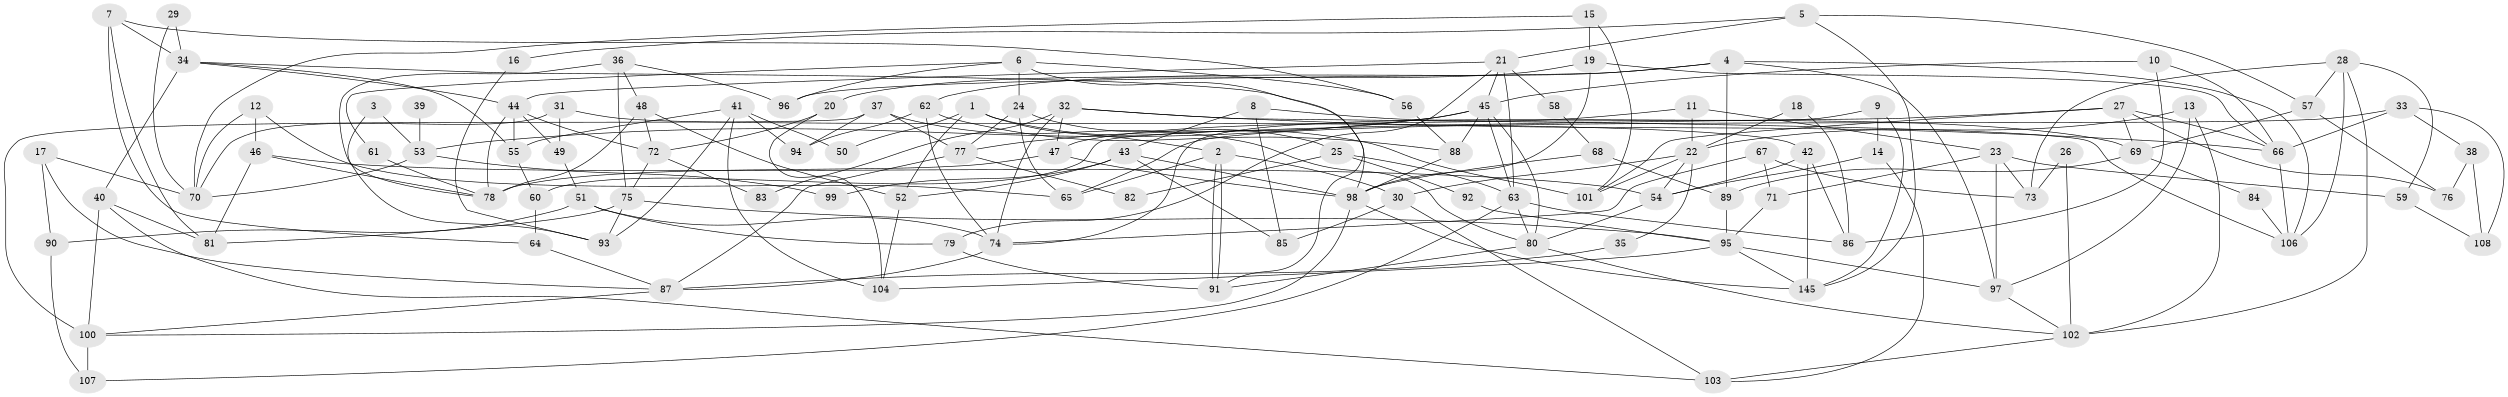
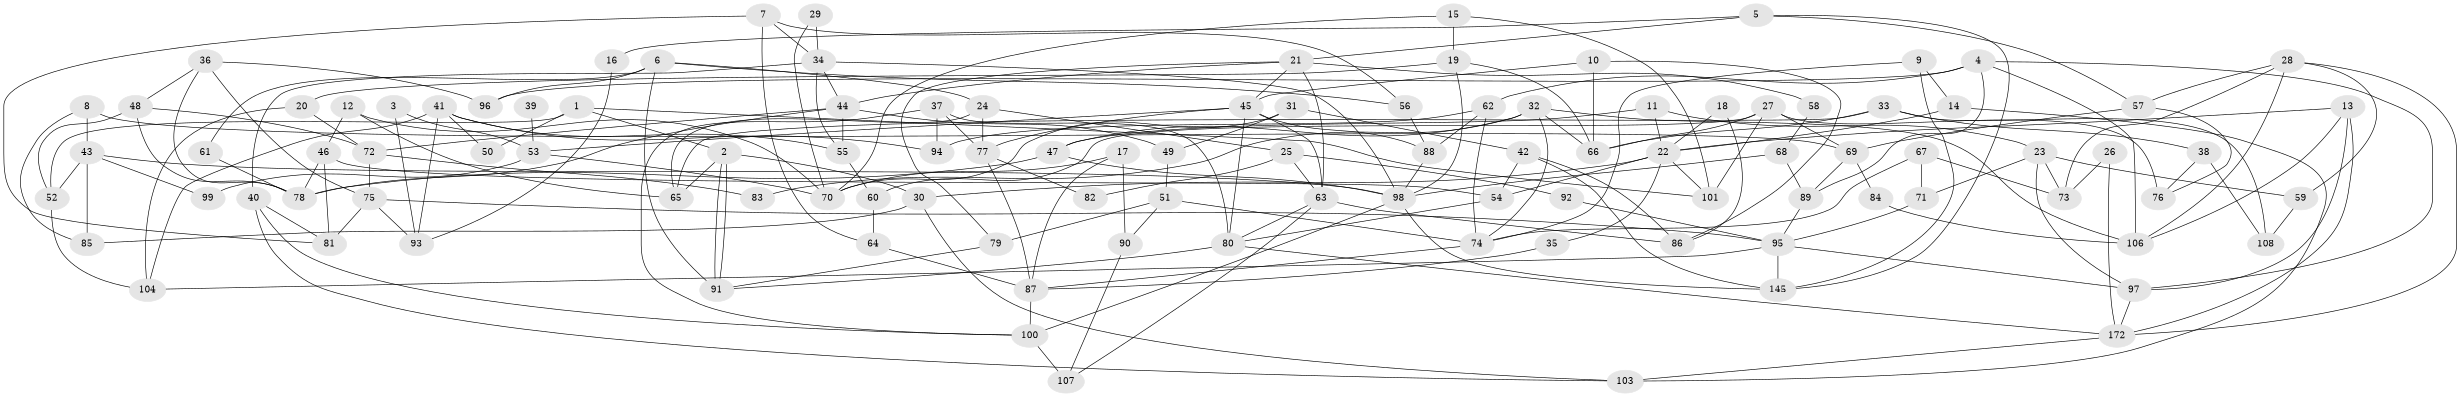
  graph {
    node [color=gray90 style=filled]
    1
    2
    50
    52
    101
    30
    65
    91
    104
    85
    103
    3
    53
    93
    70
    99
    4
    62
    89
    96
    97
    106
    74
    94
    88
    95
-   102
+   102 [label=172]
    5
    16
    21
    57
    n32 [label=145]
    45
    44
    58
    63
    79
    69
    76
    6
    24
    56
    61
    25
    77
    78
    7
    34
    64
    81
    98
    40
    55
    87
    8
    43
    84
    9
    14
    54
    10
    66
    86
    80
    11
    22
    23
    47
    35
    59
    71
    73
    12
    46
    13
    15
    19
    20
    17
    90
    100
    107
    18
    72
    83
    75
    49
    68
    108
    82
    92
    26
    27
    60
    28
    29
    31
    42
    51
    32
    33
    38
    36
    48
    37
    39
    41
    67
    1 -- 2
    1 -- 50
    1 -- 52
    1 -- 101
    2 -- 30
    2 -- 65
    2 -- 91
    2 -- 91
    52 -- 104
    30 -- 85
    30 -- 103
    3 -- 53
    3 -- 93
    53 -- 70
    53 -- 99
    4 -- 62
    4 -- 89
    4 -- 96
    4 -- 97
    4 -- 106
    62 -- 74
    62 -- 94
    62 -- 88
    89 -- 95
    97 -- 102
    74 -- 87
    88 -- 98
    95 -- 104
    95 -- 97
    95 -- n32
    102 -- 103
    5 -- 16
    5 -- 21
    5 -- 57
    5 -- n32
    16 -- 93
    21 -- 45
    21 -- 44
    21 -- 58
    21 -- 63
    21 -- 79
    57 -- 69
    57 -- 76
    45 -- 53
    45 -- 88
    45 -- 63
    45 -- 77
    45 -- 80
    44 -- 78
    44 -- 55
    44 -- 72
    44 -- 49
    58 -- 68
    63 -- 86
    63 -- 80
    63 -- 107
    79 -- 91
    69 -- 89
    69 -- 84
    6 -- 91
    6 -- 96
    6 -- 24
    6 -- 56
    6 -- 61
    24 -- 65
    24 -- 25
    24 -- 77
    56 -- 88
    61 -- 78
    25 -- 63
    25 -- 82
    25 -- 92
    77 -- 87
    77 -- 82
    7 -- 56
    7 -- 34
    7 -- 64
    7 -- 81
    34 -- 44
    34 -- 98
    34 -- 40
    34 -- 55
    64 -- 87
    98 -- n32
    98 -- 100
    40 -- 103
    40 -- 81
    40 -- 100
    55 -- 60
    87 -- 100
    8 -- 85
    8 -- 69
    8 -- 43
    43 -- 52
    43 -- 85
    43 -- 99
    43 -- 98
    84 -- 106
    9 -- 74
    9 -- n32
    9 -- 14
    14 -- 103
-   14 -- 54
+   14 -- 22
    54 -- 80
    10 -- 45
    10 -- 66
    10 -- 86
-   66 -- 106
+   13 -- 106
    80 -- 91
    80 -- 102
    11 -- 22
    11 -- 23
    11 -- 47
    22 -- 101
    22 -- 30
    22 -- 54
    22 -- 35
    23 -- 97
    23 -- 59
    23 -- 71
    23 -- 73
    47 -- 78
    47 -- 98
    35 -- 87
    59 -- 108
    71 -- 95
    12 -- 65
    12 -- 70
    12 -- 46
    46 -- 78
    46 -- 81
    46 -- 54
    13 -- 97
    13 -- 102
    13 -- 22
    15 -- 101
    15 -- 70
    15 -- 19
    19 -- 98
    19 -- 66
    19 -- 20
    20 -- 104
    20 -- 72
    17 -- 70
    17 -- 87
    17 -- 90
    90 -- 107
    100 -- 107
    18 -- 86
    18 -- 22
    72 -- 83
    72 -- 75
    75 -- 93
    75 -- 95
    75 -- 81
    49 -- 51
    68 -- 89
    68 -- 98
    92 -- 95
    26 -- 102
    26 -- 73
    27 -- 101
    27 -- 69
    27 -- 76
    27 -- 66
    27 -- 60
    60 -- 64
    28 -- 106
    28 -- 102
    28 -- 57
    28 -- 59
    28 -- 73
    29 -- 70
    29 -- 34
    31 -- 70
    31 -- 49
    31 -- 42
    42 -- n32
    42 -- 54
    42 -- 86
    51 -- 74
    51 -- 79
    51 -- 90
    32 -- 106
    32 -- 74
    32 -- 66
    32 -- 47
    32 -- 83
    33 -- 65
    33 -- 66
    33 -- 108
    33 -- 38
    38 -- 76
    38 -- 108
    36 -- 96
    36 -- 78
    36 -- 75
    36 -- 48
    48 -- 52
    48 -- 78
    48 -- 72
    37 -- 94
    37 -- 77
    37 -- 80
    37 -- 100
    39 -- 53
    41 -- 50
    41 -- 104
    41 -- 93
    41 -- 94
    41 -- 55
    67 -- 74
    67 -- 71
    67 -- 73
  }
